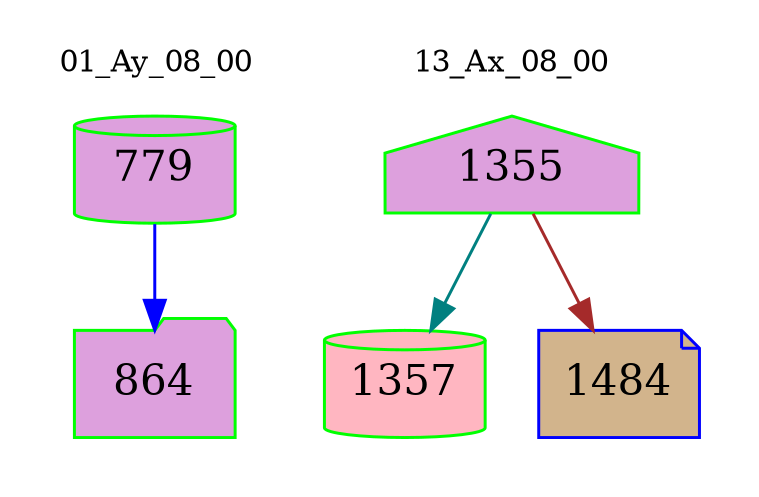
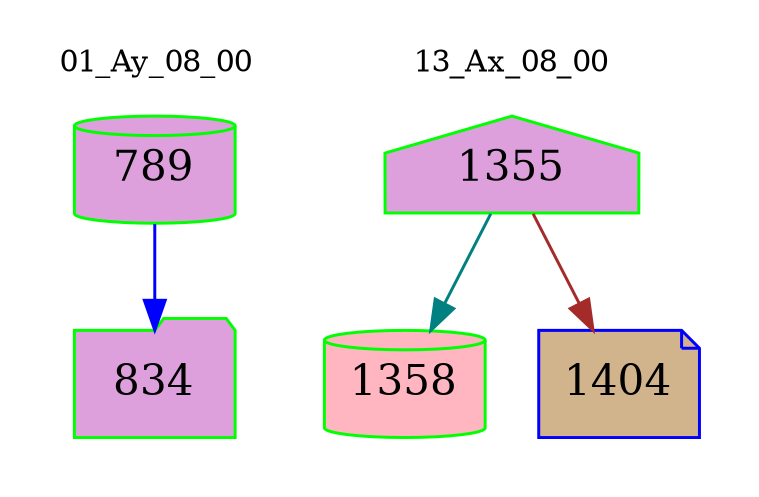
  digraph {
    node [color=green fillcolor=plum shape=cylinder style=filled]
-   n1 [label=779]
-   n2 [label=864 shape=folder]
+   n1 [label=789]
+   n2 [label=834 shape=folder]
    n3 [label=1355 shape=house]
-   n4 [fillcolor=lightpink label=1357]
-   n5 [color=blue fillcolor=tan label=1484 shape=note]
+   n4 [fillcolor=lightpink label=1358]
+   n5 [color=blue fillcolor=tan label=1404 shape=note]
    subgraph cluster_1 {
      color=white
      fontsize=10
      label="01_Ay_08_00"
      n1
      n2
    }
    subgraph cluster_2 {
      color=white
      fontsize=10
      label="13_Ax_08_00"
      n3
      n4
      n5
    }
    n1 -> n2 [color=blue]
    n3 -> n4 [color=teal]
    n3 -> n5 [color=brown]
  }
